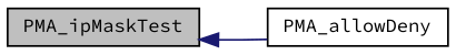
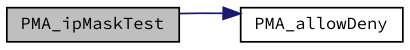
  digraph {
    rankdir=LR
    fontname="Source Code Pro"
    node [color=black fontname="Source Code Pro" fontsize=10 shape=record style=filled]
    n1 [fillcolor=grey75 fontcolor=black height=0.2 label=PMA_ipMaskTest width=0.4]
    n2 [fillcolor=white height=0.2 label=PMA_allowDeny width=0.4]
-   n1 -> n2 [color=midnightblue dir=back fontname="Source Code Pro" fontsize=10 labelfontname=Helvetica labelfontsize=10 style=solid]
+   n2 -> n1 [color=midnightblue dir=back fontname="Source Code Pro" fontsize=10 labelfontname=Helvetica labelfontsize=10 style=solid]
  }
